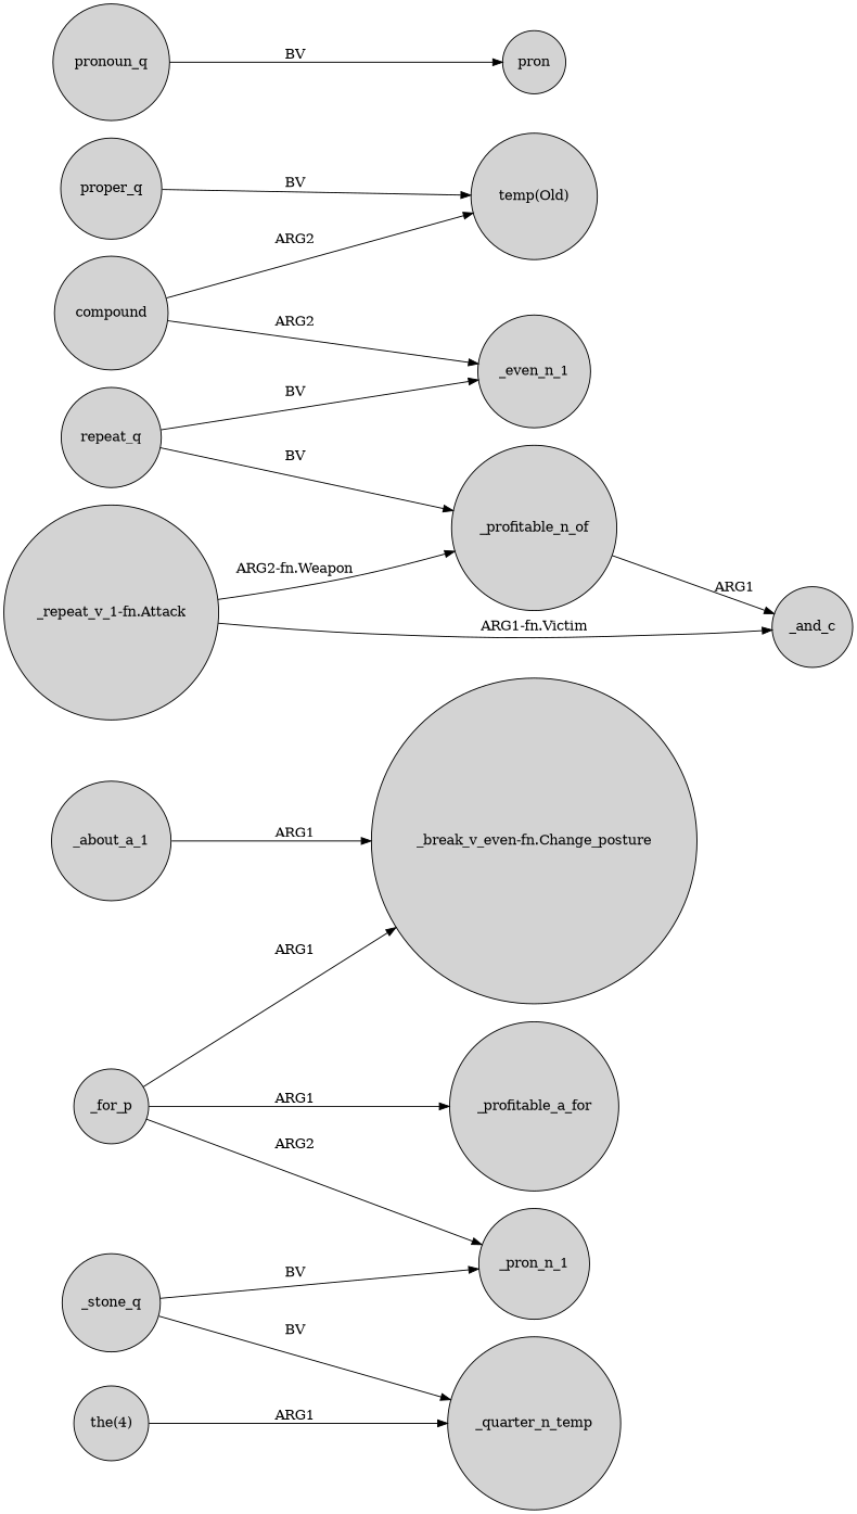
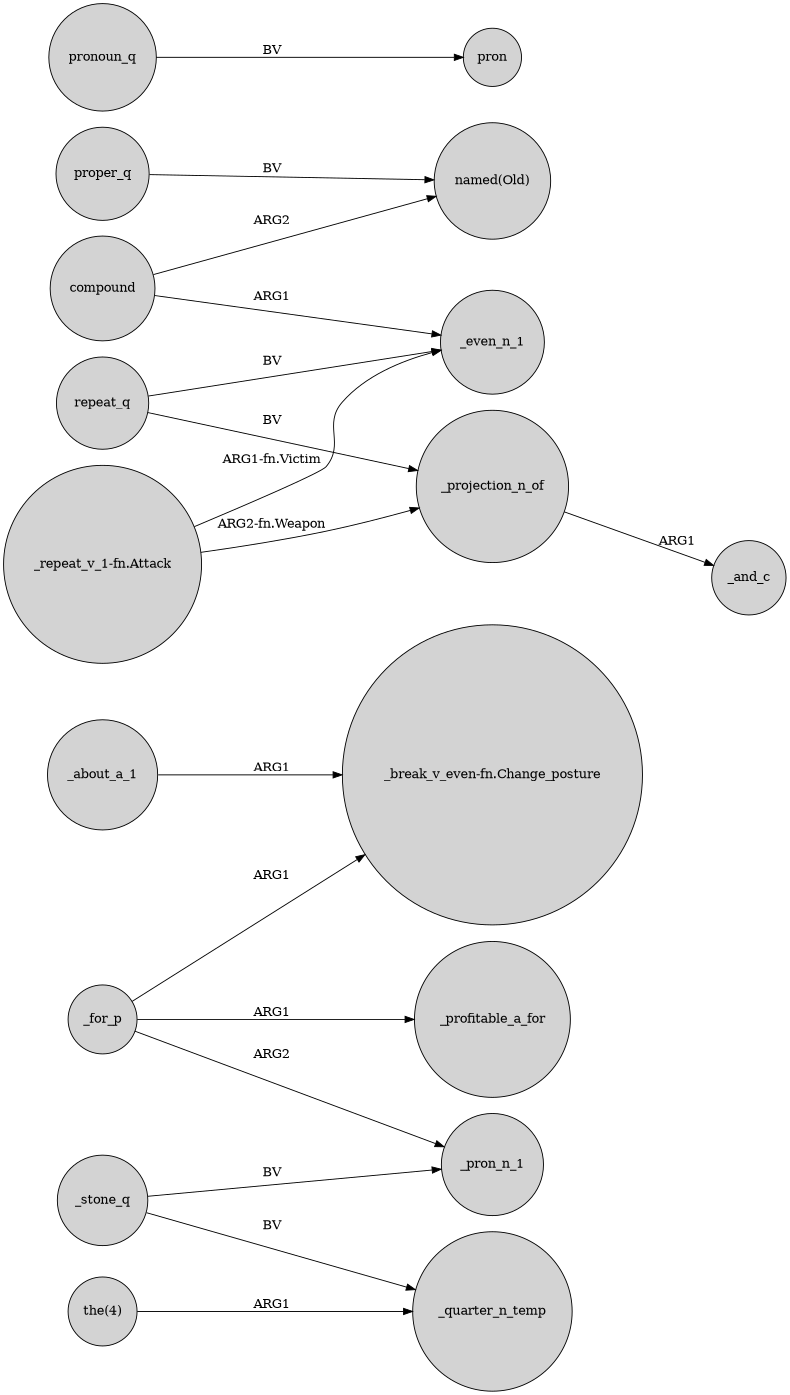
  digraph {
    rankdir=LR
    node [shape=circle style=filled]
    _for_p
    _profitable_a_for
    n3 [label=_pron_n_1]
    "_break_v_even-fn.Change_posture"
    n5 [label=_stone_q]
    _quarter_n_temp
    n7 [label=_even_n_1]
    compound
-   "named(Old)" [label="temp(Old)"]
+   "named(Old)"
    n10 [label=repeat_q]
-   _projection_n_of [label=_profitable_n_of]
+   _projection_n_of
    _and_c
    pronoun_q
    pron
    "_repeat_v_1-fn.Attack"
    proper_q
    n17 [label="the(4)"]
    _about_a_1
    _for_p -> _profitable_a_for [label=ARG1]
    _for_p -> n3 [label=ARG2]
    _for_p -> "_break_v_even-fn.Change_posture" [label=ARG1]
    n5 -> n3 [label=BV]
    n5 -> _quarter_n_temp [label=BV]
-   compound -> n7 [label=ARG2]
+   compound -> n7 [label=ARG1]
    compound -> "named(Old)" [label=ARG2]
    n10 -> n7 [label=BV]
    n10 -> _projection_n_of [label=BV]
    _projection_n_of -> _and_c [label=ARG1]
    pronoun_q -> pron [label=BV]
-   "_repeat_v_1-fn.Attack" -> _and_c [label="ARG1-fn.Victim"]
+   "_repeat_v_1-fn.Attack" -> n7 [label="ARG1-fn.Victim"]
    "_repeat_v_1-fn.Attack" -> _projection_n_of [label="ARG2-fn.Weapon"]
    proper_q -> "named(Old)" [label=BV]
    n17 -> _quarter_n_temp [label=ARG1]
    _about_a_1 -> "_break_v_even-fn.Change_posture" [label=ARG1]
  }
